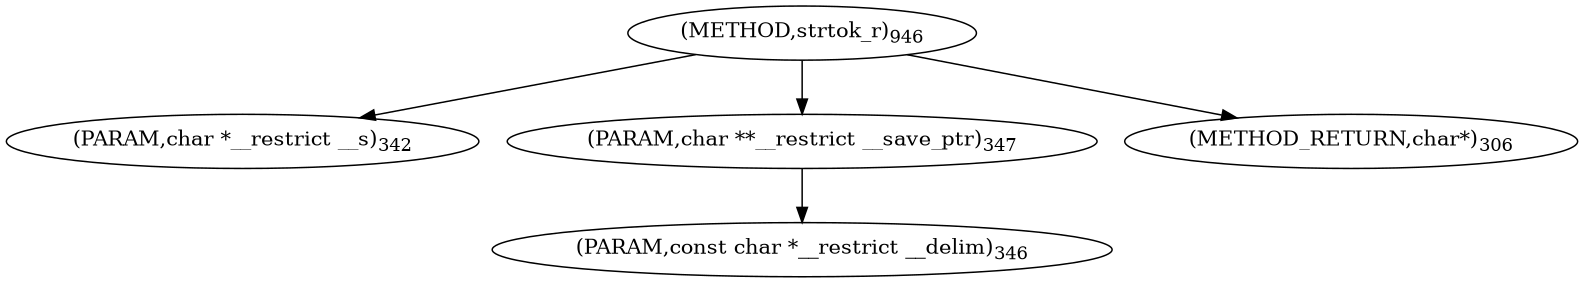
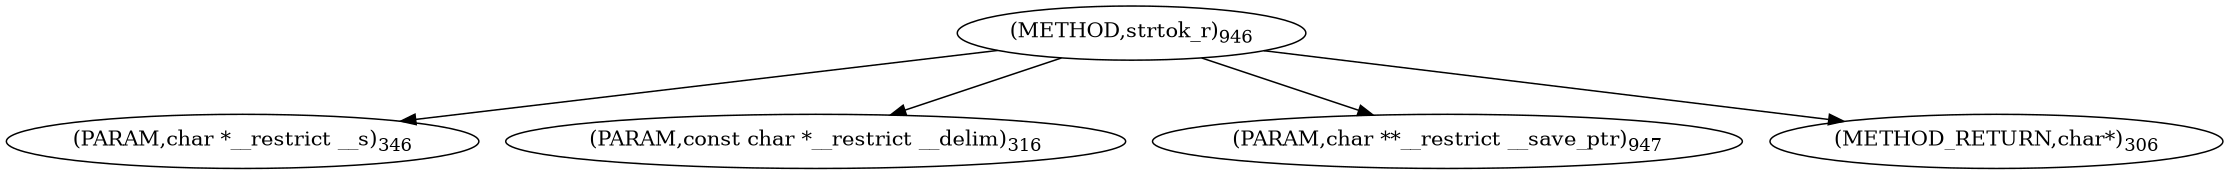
  digraph {
    n1 [label=<(METHOD,strtok_r)<SUB>946</SUB>>]
-   n2 [label=<(PARAM,char *__restrict __s)<SUB>342</SUB>>]
-   n3 [label=<(PARAM,const char *__restrict __delim)<SUB>346</SUB>>]
-   n4 [label=<(PARAM,char **__restrict __save_ptr)<SUB>347</SUB>>]
+   n2 [label=<(PARAM,char *__restrict __s)<SUB>346</SUB>>]
+   n3 [label=<(PARAM,const char *__restrict __delim)<SUB>316</SUB>>]
+   n4 [label=<(PARAM,char **__restrict __save_ptr)<SUB>947</SUB>>]
    n5 [label=<(METHOD_RETURN,char*)<SUB>306</SUB>>]
    n1 -> n2
-   n4 -> n3
+   n1 -> n3
    n1 -> n4
    n1 -> n5
  }
